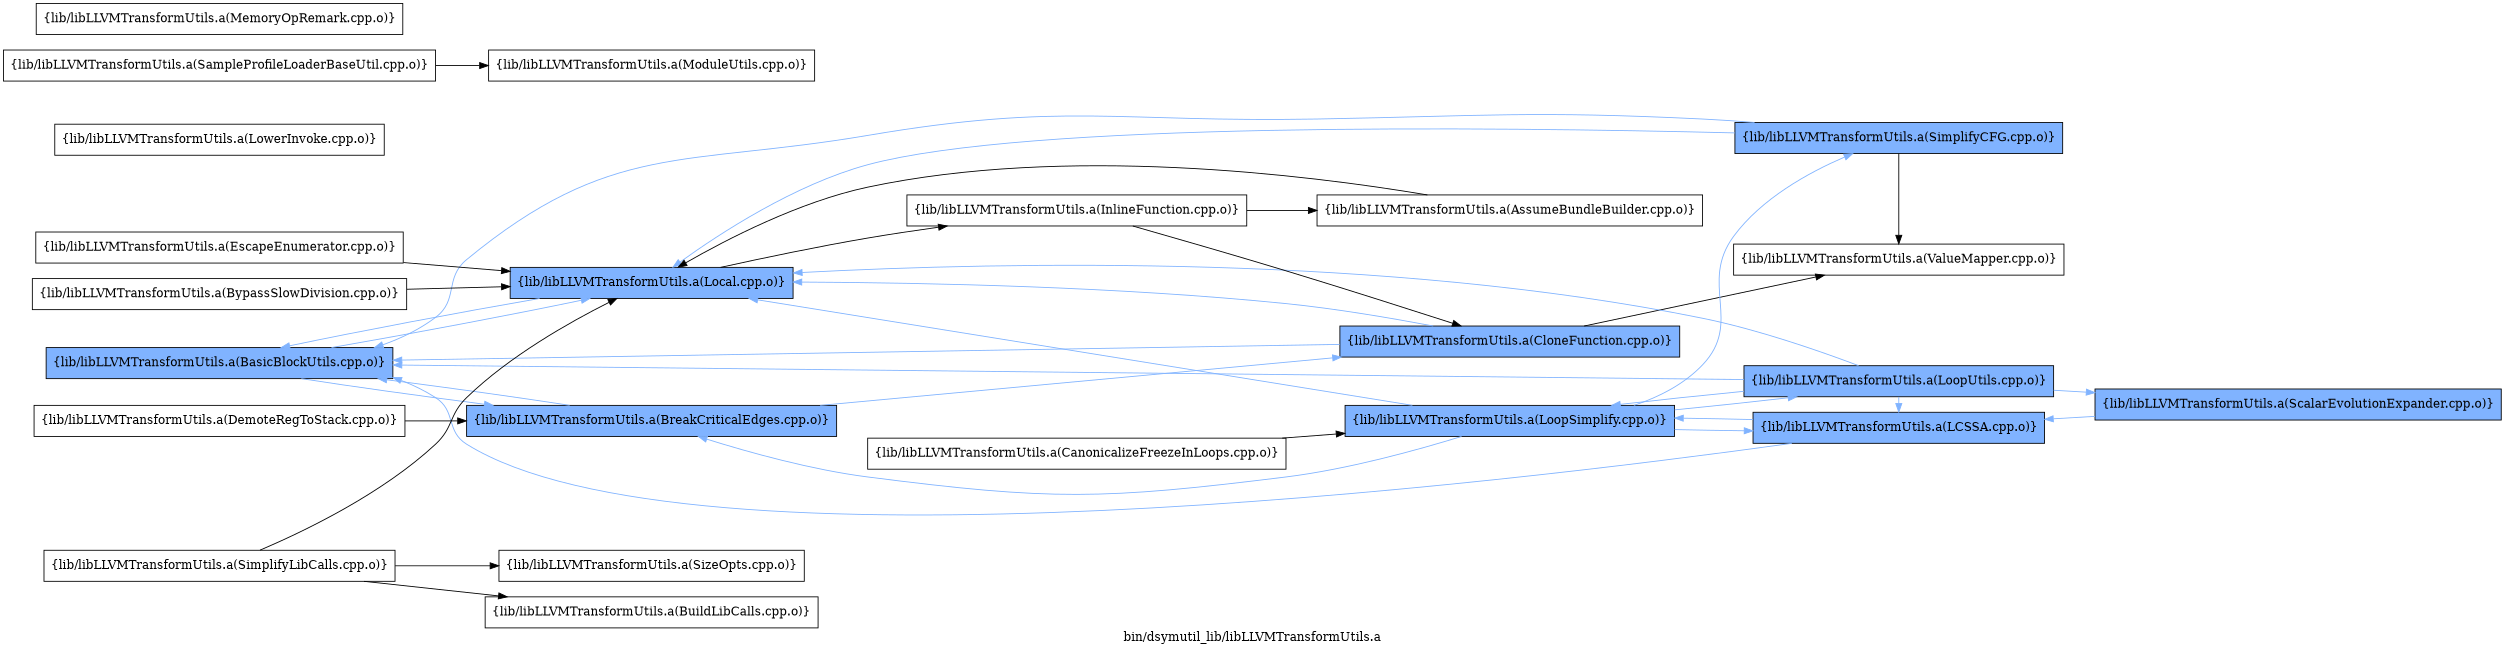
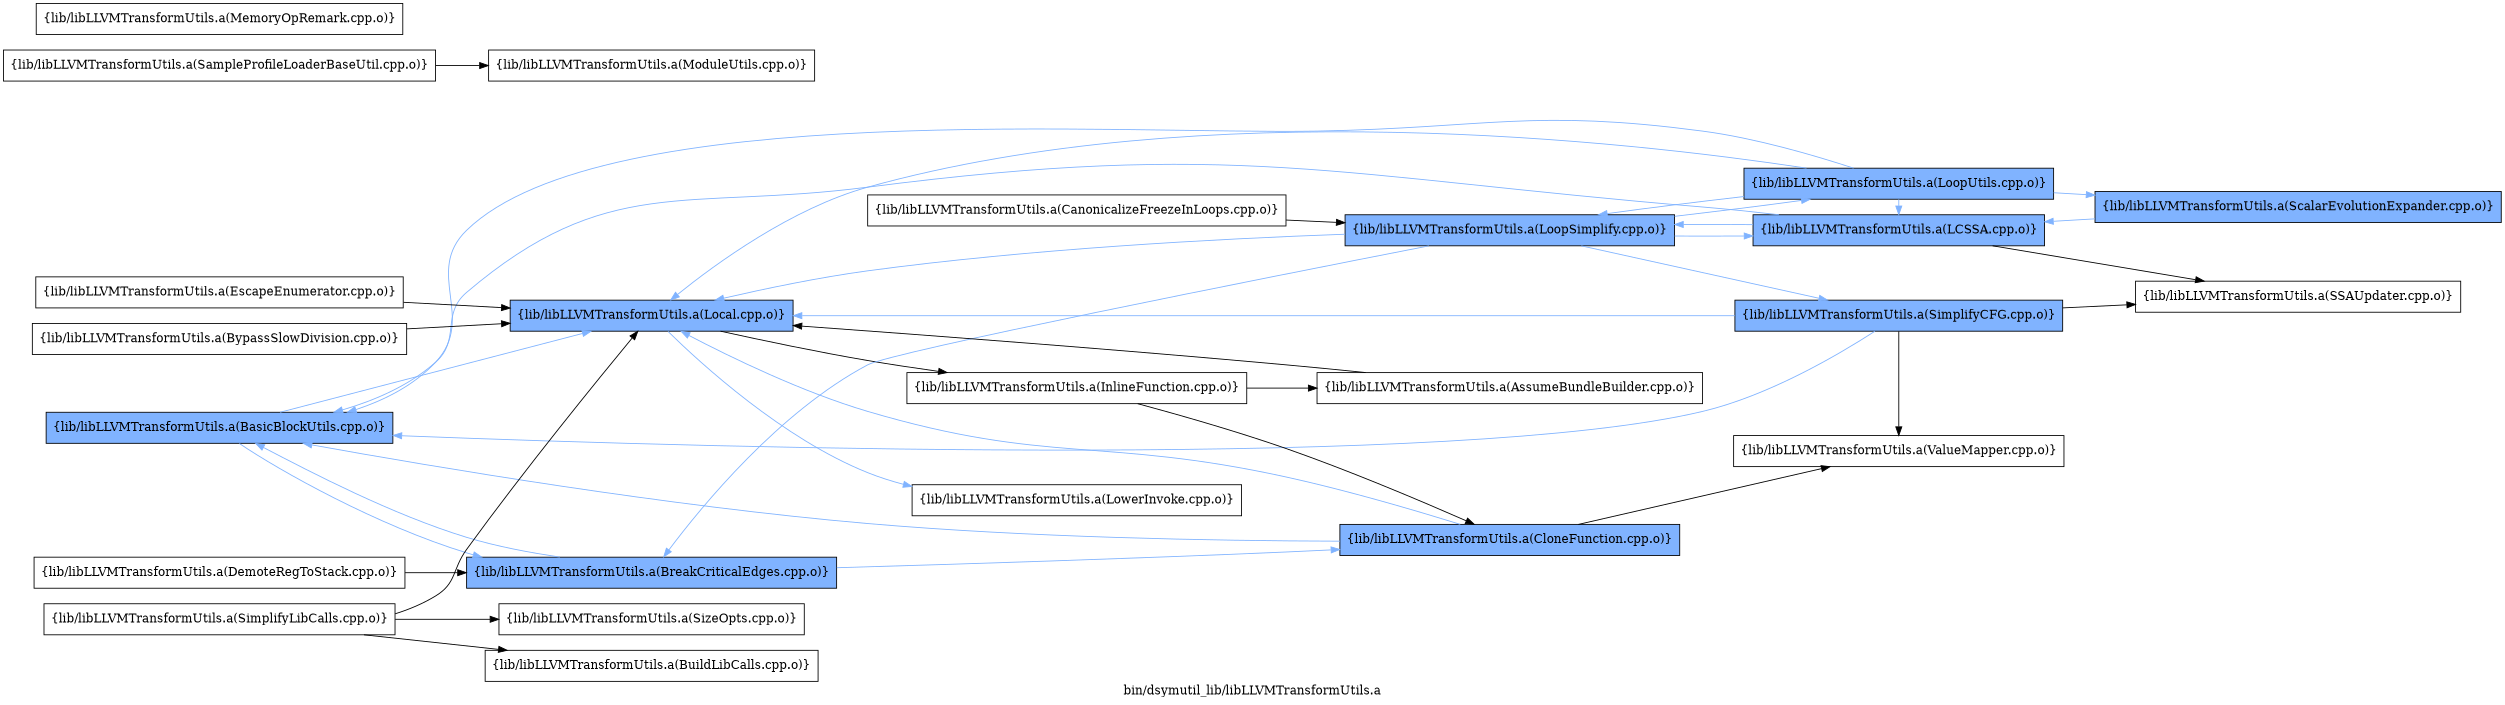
  digraph {
    label="bin/dsymutil_lib/libLLVMTransformUtils.a"
    rankdir=LR
    node [group=0 shape=box]
    edge [color="0.600000 0.5 1"]
    n1 [fillcolor="0.600000 0.5 1" group=1 label="{lib/libLLVMTransformUtils.a(BasicBlockUtils.cpp.o)}" style=filled]
    n2 [fillcolor="0.600000 0.5 1" group=1 label="{lib/libLLVMTransformUtils.a(BreakCriticalEdges.cpp.o)}" style=filled]
    n3 [fillcolor="0.600000 0.5 1" group=1 label="{lib/libLLVMTransformUtils.a(Local.cpp.o)}" style=filled]
    n4 [fillcolor="0.600000 0.5 1" group=1 label="{lib/libLLVMTransformUtils.a(CloneFunction.cpp.o)}" style=filled]
    n5 [fillcolor="0.600000 0.5 1" group=1 label="{lib/libLLVMTransformUtils.a(LoopSimplify.cpp.o)}" style=filled]
    n6 [label="{lib/libLLVMTransformUtils.a(ValueMapper.cpp.o)}"]
    n7 [fillcolor="0.600000 0.5 1" group=1 label="{lib/libLLVMTransformUtils.a(LCSSA.cpp.o)}" style=filled]
    n8 [fillcolor="0.600000 0.5 1" group=1 label="{lib/libLLVMTransformUtils.a(LoopUtils.cpp.o)}" style=filled]
    n9 [fillcolor="0.600000 0.5 1" group=1 label="{lib/libLLVMTransformUtils.a(SimplifyCFG.cpp.o)}" style=filled]
    n10 [label="{lib/libLLVMTransformUtils.a(InlineFunction.cpp.o)}"]
+   n11 [label="{lib/libLLVMTransformUtils.a(SSAUpdater.cpp.o)}"]
    n12 [fillcolor="0.600000 0.5 1" group=1 label="{lib/libLLVMTransformUtils.a(ScalarEvolutionExpander.cpp.o)}" style=filled]
    n13 [label="{lib/libLLVMTransformUtils.a(SizeOpts.cpp.o)}"]
    n14 [label="{lib/libLLVMTransformUtils.a(CanonicalizeFreezeInLoops.cpp.o)}"]
    n15 [label="{lib/libLLVMTransformUtils.a(LowerInvoke.cpp.o)}"]
    n16 [label="{lib/libLLVMTransformUtils.a(BypassSlowDivision.cpp.o)}"]
    n17 [label="{lib/libLLVMTransformUtils.a(SimplifyLibCalls.cpp.o)}"]
    n18 [label="{lib/libLLVMTransformUtils.a(BuildLibCalls.cpp.o)}"]
    n19 [label="{lib/libLLVMTransformUtils.a(AssumeBundleBuilder.cpp.o)}"]
    n20 [label="{lib/libLLVMTransformUtils.a(DemoteRegToStack.cpp.o)}"]
    n21 [label="{lib/libLLVMTransformUtils.a(EscapeEnumerator.cpp.o)}"]
    n22 [label="{lib/libLLVMTransformUtils.a(ModuleUtils.cpp.o)}"]
    n23 [label="{lib/libLLVMTransformUtils.a(SampleProfileLoaderBaseUtil.cpp.o)}"]
    n24 [label="{lib/libLLVMTransformUtils.a(MemoryOpRemark.cpp.o)}"]
    subgraph sub_1 {
      rank=same
      n1
    }
    subgraph sub_2 {
      rank=same
      n2
      n3
    }
    subgraph sub_3 {
      rank=same
      n4
      n5
    }
    subgraph sub_4 {
      rank=same
      n6
      n7
      n8
      n9
    }
    n1 -> n2
    n1 -> n3
    n2 -> n1
    n2 -> n4
-   n3 -> n1
+   n3 -> n15
    n3 -> n10 [color=""]
    n4 -> n1
    n4 -> n3
    n4 -> n6 [color=""]
    n5 -> n2
    n5 -> n3
    n5 -> n7
    n5 -> n8
    n5 -> n9
    n7 -> n1
    n7 -> n5
+   n7 -> n11 [color=""]
    n8 -> n1
    n8 -> n3
    n8 -> n5
    n8 -> n7
    n8 -> n12
    n9 -> n1
    n9 -> n3
    n9 -> n6 [color=""]
+   n9 -> n11 [color=""]
    n10 -> n4 [color=""]
    n10 -> n19 [color=""]
    n12 -> n7
    n14 -> n5 [color=""]
    n16 -> n3 [color=""]
    n17 -> n3 [color=""]
    n17 -> n13 [color=""]
    n17 -> n18 [color=""]
    n19 -> n3 [color=""]
    n20 -> n2 [color=""]
    n21 -> n3 [color=""]
    n23 -> n22 [color=""]
  }
